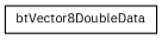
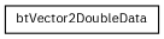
  digraph {
    rankdir=LR
    fontname="IBM Plex Sans"
-   n1 [color=black fillcolor=white fontname="IBM Plex Sans" fontsize=10 height=0.2 label=btVector8DoubleData shape=record style=filled width=0.4]
+   n1 [color=black fillcolor=white fontname="IBM Plex Sans" fontsize=10 height=0.2 label=btVector2DoubleData shape=record style=filled width=0.4]
  }
